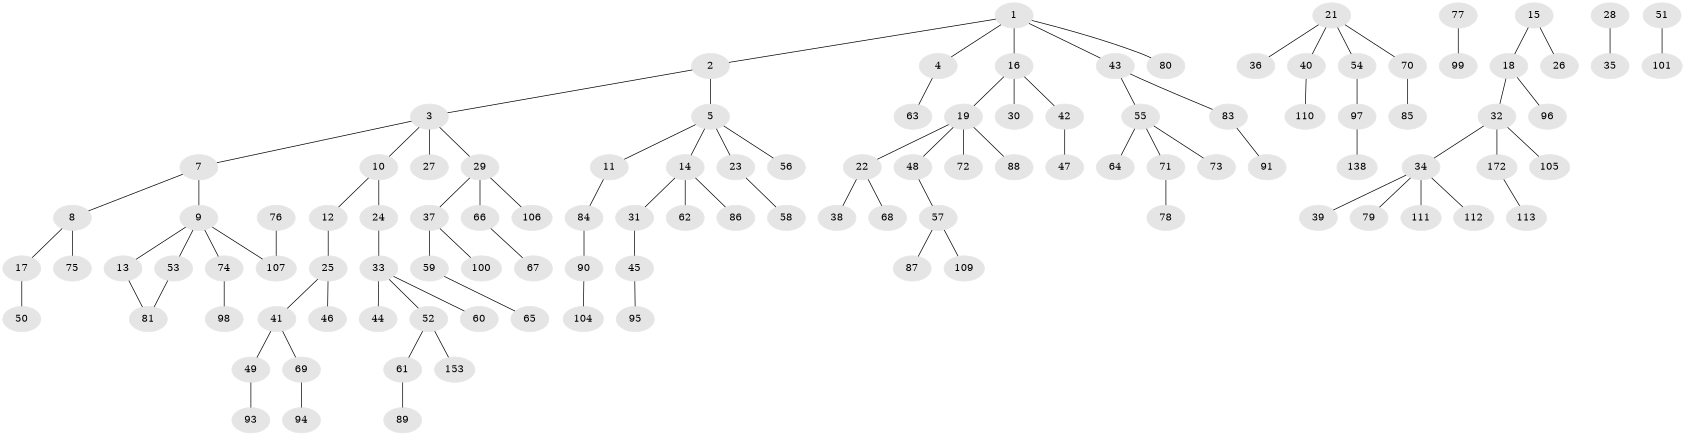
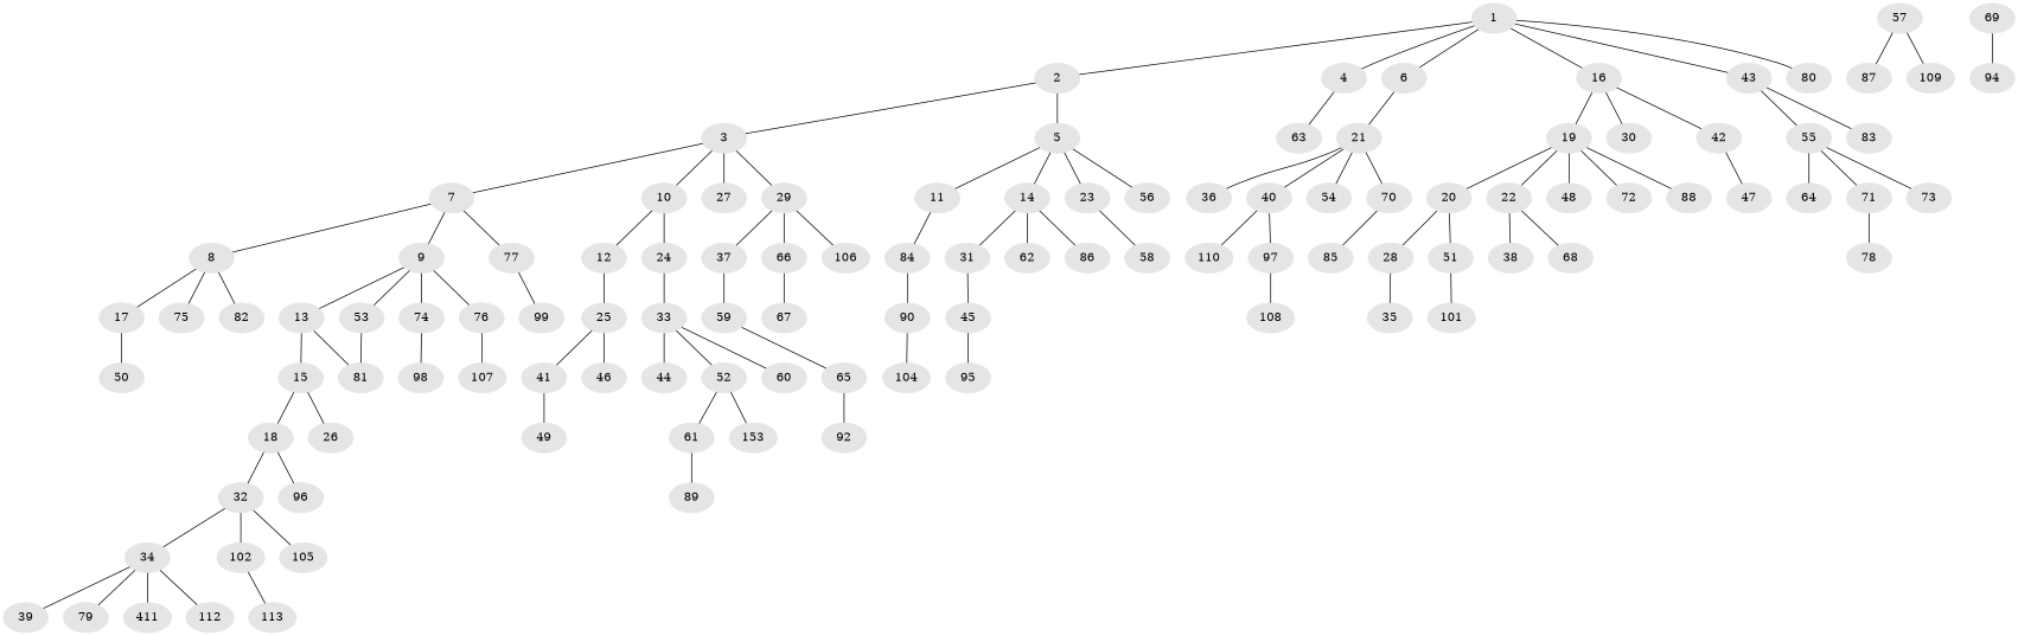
  graph {
    node [color=gray90 style=filled]
    1
    2
    4
+   6
    16
    43
    80
    3
    5
    63
    21
    19
    30
    42
    55
    83
    7
    10
    27
    29
    11
    14
    23
    56
    8
    9
    77
    12
    24
    37
    66
    106
    84
    31
    62
    86
    58
    36
    40
    54
    70
    17
    75
+   82
    13
    53
    74
    76
    99
    50
    15
    81
    98
    107
    25
    33
    90
    41
    46
    18
    26
    45
    32
    96
+   20
    22
    48
    72
    88
    47
    34
-   102 [label=172]
+   102
    105
    28
    51
    38
    68
    57
    35
    101
    110
    97
    85
    44
    52
    60
    49
    69
    59
-   100
    67
    95
    39
    79
-   111
+   111 [label=411]
    112
    113
    61
    n99 [label=153]
    65
-   93
    94
    64
    71
    73
-   91
    87
    109
    89
-   108 [label=138]
+   108
    78
+   92
    104
    1 -- 2
    1 -- 4
+   1 -- 6
    1 -- 16
    1 -- 43
    1 -- 80
    2 -- 3
    2 -- 5
    4 -- 63
+   6 -- 21
    16 -- 19
    16 -- 30
    16 -- 42
    43 -- 55
    43 -- 83
    3 -- 7
    3 -- 10
    3 -- 27
    3 -- 29
    5 -- 11
    5 -- 14
    5 -- 23
    5 -- 56
    21 -- 36
    21 -- 40
    21 -- 54
    21 -- 70
+   19 -- 20
    19 -- 22
    19 -- 48
    19 -- 72
    19 -- 88
    42 -- 47
    55 -- 64
    55 -- 71
    55 -- 73
-   83 -- 91
    7 -- 8
    7 -- 9
+   7 -- 77
    10 -- 12
    10 -- 24
    29 -- 37
    29 -- 66
    29 -- 106
    11 -- 84
    14 -- 31
    14 -- 62
    14 -- 86
    23 -- 58
    8 -- 17
    8 -- 75
+   8 -- 82
    9 -- 13
    9 -- 53
    9 -- 74
-   9 -- 107
+   9 -- 76
    77 -- 99
    12 -- 25
    24 -- 33
    37 -- 59
-   37 -- 100
    66 -- 67
    84 -- 90
    31 -- 45
    40 -- 110
-   54 -- 97
+   40 -- 97
    70 -- 85
    17 -- 50
+   13 -- 15
    13 -- 81
    53 -- 81
    74 -- 98
    76 -- 107
    15 -- 18
    15 -- 26
    25 -- 41
    25 -- 46
    33 -- 44
    33 -- 52
    33 -- 60
    90 -- 104
    41 -- 49
-   41 -- 69
    18 -- 32
    18 -- 96
    45 -- 95
    32 -- 34
    32 -- 102
    32 -- 105
+   20 -- 28
+   20 -- 51
    22 -- 38
    22 -- 68
-   48 -- 57
    34 -- 39
    34 -- 79
    34 -- 111
    34 -- 112
    102 -- 113
    28 -- 35
    51 -- 101
    57 -- 87
    57 -- 109
    97 -- 108
    52 -- 61
    52 -- n99
-   49 -- 93
    69 -- 94
    59 -- 65
    61 -- 89
+   65 -- 92
    71 -- 78
  }
